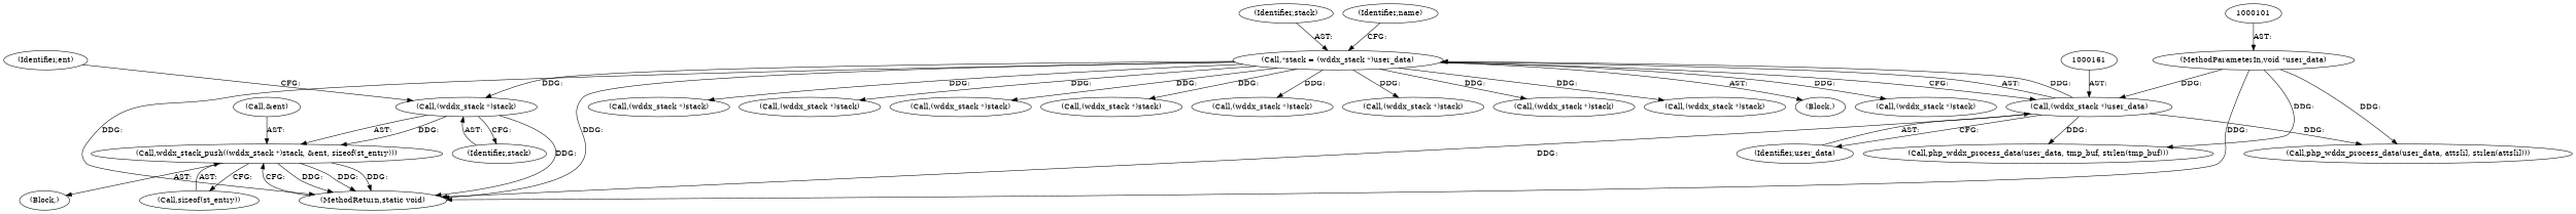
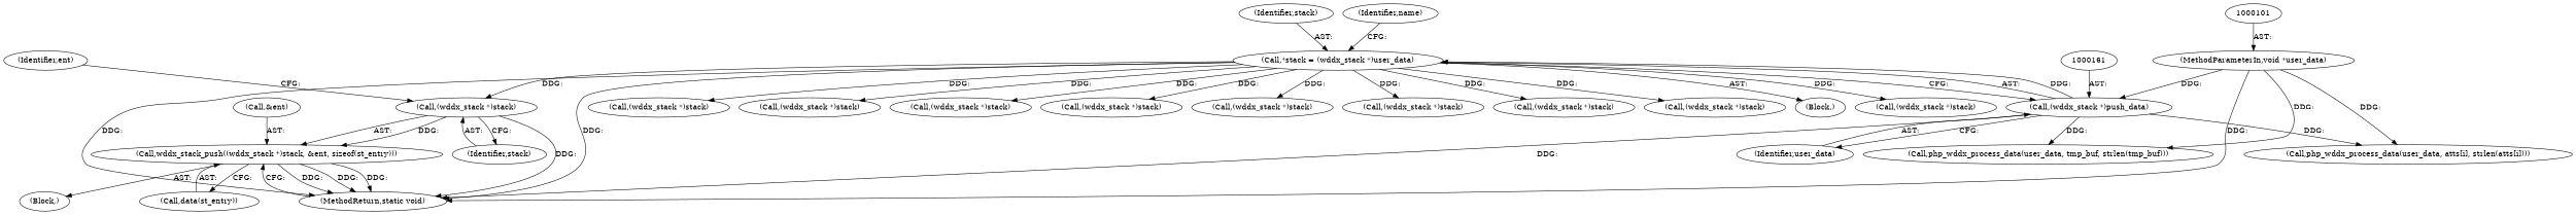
  digraph {
    n1 [label="(Call,(wddx_stack *)stack)"]
    n2 [label="(Call,wddx_stack_push((wddx_stack *)stack, &ent, sizeof(st_entry)))"]
    n3 [label="(MethodReturn,static void)"]
    n4 [label="(Identifier,stack)"]
    n5 [label="(Block,)"]
-   n6 [label="(Call,sizeof(st_entry))"]
+   n6 [label="(Call,data(st_entry))"]
    n7 [label="(Call,*stack = (wddx_stack *)user_data)"]
-   n8 [label="(Call,(wddx_stack *)user_data)"]
+   n8 [label="(Call,(wddx_stack *)push_data)"]
    n9 [label="(Call,(wddx_stack *)stack)"]
    n10 [label="(Call,(wddx_stack *)stack)"]
    n11 [label="(Call,(wddx_stack *)stack)"]
    n12 [label="(Call,(wddx_stack *)stack)"]
    n13 [label="(Call,(wddx_stack *)stack)"]
    n14 [label="(Call,(wddx_stack *)stack)"]
    n15 [label="(Call,(wddx_stack *)stack)"]
    n16 [label="(Call,(wddx_stack *)stack)"]
    n17 [label="(Block,)"]
    n18 [label="(Call,(wddx_stack *)stack)"]
    n19 [label="(Call,php_wddx_process_data(user_data, atts[i], strlen(atts[i])))"]
    n20 [label="(Call,php_wddx_process_data(user_data, tmp_buf, strlen(tmp_buf)))"]
    n21 [label="(Identifier,user_data)"]
    n22 [label="(MethodParameterIn,void *user_data)"]
    1000101
    n24 [label="(Identifier,name)"]
    n25 [label="(Call,&ent)"]
    n26 [label="(Identifier,ent)"]
    n27 [label="(Identifier,stack)"]
    n28 [label=1000161]
    n1 -> n2 [label="AST: "]
    n1 -> n2 [label="DDG: "]
    n1 -> n3 [label="DDG: "]
    n1 -> n4 [label="CFG: "]
    n2 -> n3 [label="DDG: "]
    n2 -> n3 [label="DDG: "]
    n2 -> n3 [label="DDG: "]
    n2 -> n5 [label="AST: "]
    n2 -> n6 [label="CFG: "]
    n3 -> n2 [label="CFG: "]
    n4 -> n1 [label="AST: "]
    n6 -> n2 [label="AST: "]
    n7 -> n1 [label="DDG: "]
    n7 -> n3 [label="DDG: "]
    n7 -> n3 [label="DDG: "]
    n7 -> n8 [label="CFG: "]
    n7 -> n9 [label="DDG: "]
    n7 -> n10 [label="DDG: "]
    n7 -> n11 [label="DDG: "]
    n7 -> n12 [label="DDG: "]
    n7 -> n13 [label="DDG: "]
    n7 -> n14 [label="DDG: "]
    n7 -> n15 [label="DDG: "]
    n7 -> n16 [label="DDG: "]
    n7 -> n17 [label="AST: "]
    n7 -> n18 [label="DDG: "]
    n8 -> n3 [label="DDG: "]
    n8 -> n7 [label="AST: "]
    n8 -> n7 [label="DDG: "]
    n8 -> n19 [label="DDG: "]
    n8 -> n20 [label="DDG: "]
    n8 -> n21 [label="CFG: "]
    n21 -> n8 [label="AST: "]
    n22 -> n3 [label="DDG: "]
    n22 -> n8 [label="DDG: "]
    n22 -> n19 [label="DDG: "]
    n22 -> n20 [label="DDG: "]
    1000101 -> n22 [label="AST: "]
    n24 -> n7 [label="CFG: "]
    n25 -> n2 [label="AST: "]
    n26 -> n1 [label="CFG: "]
    n27 -> n7 [label="AST: "]
    n28 -> n8 [label="AST: "]
  }
